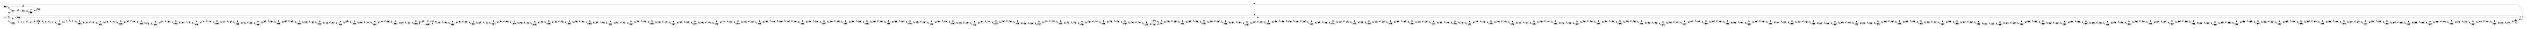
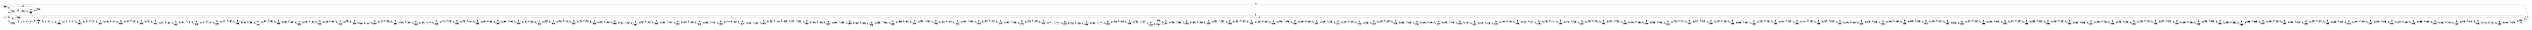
  digraph {
    rankdir=LR
    node [shape=rectangle]
    2
    22
    49
    122482
    52
    79
    122508
    91
    130
    122546
    142
    169
    122572
    202
    229
    122598
    382
    433
    122648
    517
    122731
    853
    880
    122757
    954
    981
    122783
    1187
    1214
    122809
    1589
    1616
    122835
    2338
    2391
    122887
    2560
    2599
    122925
    2645
    2753
    123032
    2855
    2885
    123061
    2927
    2993
    123126
    3020
    123152
    3110
    3170
    123211
    5983
    6010
    123237
    7522
    7549
    123263
    7719
    7746
    123289
    7925
    7952
    123315
    8060
    8094
    123348
    8873
    8900
    123374
    9025
    9052
    123400
    9258
    9285
    123426
    9348
    123488
    9423
    9450
    123514
    9516
    9549
    123546
    9888
    9921
    123578
    9924
    9951
    123604
    10257
    10302
    123648
    10797
    10824
    123674
    10869
    10896
    123700
    11143
    11170
    123726
    12381
    12426
    123770
    12510
    12537
    123796
    12762
    123822
    12789
    13062
    13122
    123881
    13166
    13200
    123914
    13293
    13320
    123940
    13358
    13385
    123966
    13508
    13535
    123992
    13571
    13598
    124018
    13637
    13672
    124052
    13700
    13733
    124084
    13937
    13977
    124123
    14007
    14034
    124149
    14263
    14308
    124193
    14390
    14417
    124219
    14419
    14446
    124245
    14452
    14530
    124322
    14704
    14735
    124352
    14765
    14803
    124389
    14810
    14851
    124429
    14921
    14968
    15350
    124475
    15392
    124516
    15485
    15512
    124542
    15584
    15611
    124568
    15817
    15844
    124594
    15901
    15928
    124620
    15988
    16031
    124662
    16069
    16099
    124691
    16153
    16180
    124717
    16408
    16435
    124743
    16462
    124769
    16519
    16546
    124795
    16645
    16672
    124821
    16907
    16934
    124847
    17030
    17057
    124873
    17099
    124914
    17156
    17183
    124940
    17246
    17273
    124966
    17611
    17638
    124992
    17701
    17728
    125018
    19235
    19262
    125044
    19280
    19307
    125070
    19378
    19405
    125096
    19535
    19562
    125122
    19586
    19613
    125148
    20147
    20174
    125174
    20192
    20219
    125200
    20361
    20388
    125226
    20577
    20604
    125252
    20651
    20678
    125278
    21584
    21611
    125304
    21652
    21679
    125330
    22003
    22048
    125374
    22123
    22150
    125400
    22256
    22283
    125426
    22369
    22396
    125452
    22435
    22462
    125478
    23011
    23038
    125504
    23077
    125542
    23089
    23116
    125568
    23143
    23170
    125594
    23299
    23332
    125626
    23357
    23384
    125652
    23804
    23831
    125678
    23866
    23893
    125704
    24236
    24263
    125730
    24836
    24863
    125756
    24870
    24897
    125782
    25040
    25069
    125810
    25258
    25285
    125836
    25322
    25349
    125862
    25556
    25583
    125888
    25595
    25622
    125914
    25627
    25654
    125940
    25702
    25759
    125996
    25772
    25858
    126089
    26080
    26107
    126115
    26410
    26437
    126141
    26452
    26479
    126167
    26528
    26555
    126193
    26860
    26887
    126219
    27076
    27133
    126275
    27151
    27178
    126301
    27181
    27208
    126327
    27407
    1
    29976
    45720
    45722
    45783
    45935
    45785
    119895
    122456
    0
    2 -> 22 [label=84]
    22 -> 49 [label=38]
    22 -> 122482 [label=46]
    49 -> 52 [label=84]
    122482 -> 49 [label=46]
    52 -> 79 [label=38]
    52 -> 122508 [label=46]
    79 -> 91 [label=84]
    122508 -> 79 [label=46]
    91 -> 130 [label=38]
    91 -> 122546 [label=46]
    130 -> 142 [label=84]
    122546 -> 130 [label=46]
    142 -> 169 [label=38]
    142 -> 122572 [label=46]
    169 -> 202 [label=84]
    122572 -> 169 [label=46]
    202 -> 229 [label=38]
    202 -> 122598 [label=46]
    229 -> 382 [label=84]
    122598 -> 229 [label=46]
    382 -> 433 [label=38]
    382 -> 122648 [label=46]
    433 -> 517 [label=38]
    433 -> 122731 [label=46]
    122648 -> 433 [label=46]
    517 -> 853 [label=84]
    122731 -> 517 [label=46]
    853 -> 880 [label=38]
    853 -> 122757 [label=46]
    880 -> 954 [label=84]
    122757 -> 880 [label=46]
    954 -> 981 [label=38]
    954 -> 122783 [label=46]
    981 -> 1187 [label=84]
    122783 -> 981 [label=46]
    1187 -> 1214 [label=38]
    1187 -> 122809 [label=46]
    1214 -> 1589 [label=84]
    122809 -> 1214 [label=46]
    1589 -> 1616 [label=38]
    1589 -> 122835 [label=46]
    1616 -> 2338 [label=84]
    122835 -> 1616 [label=46]
    2338 -> 2391 [label=38]
    2338 -> 122887 [label=46]
    2391 -> 2560 [label=84]
    122887 -> 2391 [label=46]
    2560 -> 2599 [label=38]
    2560 -> 122925 [label=46]
    2599 -> 2645 [label=84]
    122925 -> 2599 [label=46]
    2645 -> 2753 [label=38]
    2645 -> 123032 [label=46]
    2753 -> 2855 [label=84]
    123032 -> 2753 [label=46]
    2855 -> 2885 [label=38]
    2855 -> 123061 [label=46]
    2885 -> 2927 [label=84]
    123061 -> 2885 [label=46]
    2927 -> 2993 [label=38]
    2927 -> 123126 [label=46]
    2993 -> 3020 [label=38]
    2993 -> 123152 [label=46]
    123126 -> 2993 [label=46]
    3020 -> 3110 [label=84]
    123152 -> 3020 [label=46]
    3110 -> 3170 [label=38]
    3110 -> 123211 [label=46]
    3170 -> 5983 [label=84]
    123211 -> 3170 [label=46]
    5983 -> 6010 [label=38]
    5983 -> 123237 [label=46]
    6010 -> 7522 [label=84]
    123237 -> 6010 [label=46]
    7522 -> 7549 [label=38]
    7522 -> 123263 [label=46]
    7549 -> 7719 [label=84]
    123263 -> 7549 [label=46]
    7719 -> 7746 [label=38]
-   123263 -> 123289 [label=46]
+   7719 -> 123289 [label=46]
    7746 -> 7925 [label=84]
    123289 -> 7746 [label=46]
    7925 -> 7952 [label=38]
    7925 -> 123315 [label=46]
    7952 -> 8060 [label=84]
    123315 -> 7952 [label=46]
    8060 -> 8094 [label=38]
    8060 -> 123348 [label=46]
    8094 -> 8873 [label=84]
    123348 -> 8094 [label=46]
    8873 -> 8900 [label=38]
    8873 -> 123374 [label=46]
    8900 -> 9025 [label=84]
    123374 -> 8900 [label=46]
    9025 -> 9052 [label=38]
    9025 -> 123400 [label=46]
    9052 -> 9258 [label=84]
    123400 -> 9052 [label=46]
    9258 -> 9285 [label=38]
    9258 -> 123426 [label=46]
    9285 -> 9348 [label=38]
    9285 -> 123488 [label=46]
    123426 -> 9285 [label=46]
    9348 -> 9423 [label=84]
    123488 -> 9348 [label=46]
    9423 -> 9450 [label=38]
    9423 -> 123514 [label=46]
    9450 -> 9516 [label=84]
    123514 -> 9450 [label=46]
    9516 -> 9549 [label=38]
    9516 -> 123546 [label=46]
    9549 -> 9888 [label=84]
    123546 -> 9549 [label=46]
    9888 -> 9921 [label=38]
    9888 -> 123578 [label=46]
    9921 -> 9924 [label=84]
    123578 -> 9921 [label=46]
    9924 -> 9951 [label=38]
    9924 -> 123604 [label=46]
    9951 -> 10257 [label=84]
    123604 -> 9951 [label=46]
    10257 -> 10302 [label=38]
    10257 -> 123648 [label=46]
    10302 -> 10797 [label=84]
    123648 -> 10302 [label=46]
    10797 -> 10824 [label=38]
    10797 -> 123674 [label=46]
    10824 -> 10869 [label=84]
    123674 -> 10824 [label=46]
    10869 -> 10896 [label=38]
    10869 -> 123700 [label=46]
    10896 -> 11143 [label=84]
    123700 -> 10896 [label=46]
    11143 -> 11170 [label=38]
    11143 -> 123726 [label=46]
    11170 -> 12381 [label=84]
    123726 -> 11170 [label=46]
    12381 -> 12426 [label=38]
    12381 -> 123770 [label=46]
    12426 -> 12510 [label=84]
    123770 -> 12426 [label=46]
    12510 -> 12537 [label=38]
    12510 -> 123796 [label=46]
    12537 -> 12762 [label=84]
    123796 -> 12537 [label=46]
    12762 -> 123822 [label=46]
    123822 -> 12789 [label=46]
    12789 -> 13062 [label=84]
    13062 -> 13122 [label=38]
    13062 -> 123881 [label=66]
    13122 -> 13166 [label=84]
    123881 -> 13122 [label=46]
    13166 -> 13200 [label=38]
    13166 -> 123914 [label=46]
    13200 -> 13293 [label=84]
    123914 -> 13200 [label=46]
    13293 -> 13320 [label=38]
    13293 -> 123940 [label=46]
    13320 -> 13358 [label=84]
    123940 -> 13320 [label=46]
    13358 -> 13385 [label=38]
    13358 -> 123966 [label=46]
    13385 -> 13508 [label=84]
    123966 -> 13385 [label=46]
    13508 -> 13535 [label=38]
    13508 -> 123992 [label=46]
    13535 -> 13571 [label=84]
    123992 -> 13535 [label=46]
    13571 -> 13598 [label=38]
    13571 -> 124018 [label=46]
    13598 -> 13637 [label=84]
    124018 -> 13598 [label=46]
    13637 -> 13672 [label=38]
    13637 -> 124052 [label=46]
    13672 -> 13700 [label=84]
    124052 -> 13672 [label=46]
    13700 -> 13733 [label=38]
    13700 -> 124084 [label=46]
    13733 -> 13937 [label=84]
    124084 -> 13733 [label=46]
    13937 -> 13977 [label=38]
    13937 -> 124123 [label=46]
    13977 -> 14007 [label=84]
    124123 -> 13977 [label=46]
    14007 -> 14034 [label=38]
    14007 -> 124149 [label=46]
    14034 -> 14263 [label=84]
    124149 -> 14034 [label=46]
    14263 -> 14308 [label=38]
    14263 -> 124193 [label=46]
    14308 -> 14390 [label=84]
    124193 -> 14308 [label=46]
    14390 -> 14417 [label=38]
    14390 -> 124219 [label=46]
    14417 -> 14419 [label=84]
    124219 -> 14417 [label=46]
    14419 -> 14446 [label=38]
    14419 -> 124245 [label=46]
    14446 -> 14452 [label=84]
    124245 -> 14446 [label=46]
    14452 -> 14530 [label=38]
    14452 -> 124322 [label=46]
    14530 -> 14704 [label=84]
    124322 -> 14530 [label=46]
    14704 -> 14735 [label=38]
    14704 -> 124352 [label=46]
    14735 -> 14765 [label=84]
    124352 -> 14735 [label=46]
    14765 -> 14803 [label=38]
    14765 -> 124389 [label=46]
    14803 -> 14810 [label=84]
    124389 -> 14803 [label=46]
    14810 -> 14851 [label=38]
    14810 -> 124429 [label=46]
    14851 -> 14921 [label=84]
    124429 -> 14851 [label=46]
    14921 -> 14968 [label=38]
    14968 -> 15350 [label=84]
    15350 -> 15392 [label=38]
    15350 -> 124516 [label=46]
    124475 -> 14921 [label=46]
    124475 -> 14968 [label=46]
    15392 -> 15485 [label=84]
    124516 -> 15392 [label=46]
    15485 -> 15512 [label=38]
    15485 -> 124542 [label=46]
    15512 -> 15584 [label=84]
    124542 -> 15512 [label=46]
    15584 -> 15611 [label=38]
    15584 -> 124568 [label=46]
    15611 -> 15817 [label=84]
    124568 -> 15611 [label=46]
    15817 -> 15844 [label=38]
    15817 -> 124594 [label=46]
    15844 -> 15901 [label=84]
    124594 -> 15844 [label=46]
    15901 -> 15928 [label=38]
    15901 -> 124620 [label=46]
    15928 -> 15988 [label=84]
    124620 -> 15928 [label=46]
+   15988 -> 16031 [label=38]
    15988 -> 124662 [label=46]
    16031 -> 16069 [label=84]
    124662 -> 16031 [label=46]
    16069 -> 16099 [label=38]
    16069 -> 124691 [label=46]
    16099 -> 16153 [label=84]
    124691 -> 16099 [label=46]
    16153 -> 16180 [label=38]
    16153 -> 124717 [label=46]
    16180 -> 16408 [label=84]
    124717 -> 16180 [label=46]
    16408 -> 16435 [label=38]
    16408 -> 124743 [label=46]
    16435 -> 16462 [label=38]
    16435 -> 124769 [label=46]
    124743 -> 16435 [label=46]
    16462 -> 16519 [label=84]
    124769 -> 16462 [label=46]
    16519 -> 16546 [label=38]
    16519 -> 124795 [label=46]
    16546 -> 16645 [label=84]
    124795 -> 16546 [label=46]
    16645 -> 16672 [label=38]
    16645 -> 124821 [label=46]
    16672 -> 16907 [label=84]
    124821 -> 16672 [label=46]
    16907 -> 16934 [label=38]
    16907 -> 124847 [label=46]
    16934 -> 17030 [label=84]
    124847 -> 16934 [label=46]
    17030 -> 17057 [label=38]
    17030 -> 124873 [label=46]
    17057 -> 17099 [label=38]
    17057 -> 124914 [label=46]
    124873 -> 17057 [label=46]
    17099 -> 17156 [label=84]
    124914 -> 17099 [label=46]
    17156 -> 17183 [label=38]
    17156 -> 124940 [label=46]
    17183 -> 17246 [label=84]
    124940 -> 17183 [label=46]
    17246 -> 17273 [label=38]
    17246 -> 124966 [label=46]
    17273 -> 17611 [label=84]
    124966 -> 17273 [label=46]
    17611 -> 17638 [label=38]
    17611 -> 124992 [label=46]
    17638 -> 17701 [label=84]
    124992 -> 17638 [label=46]
    17701 -> 17728 [label=38]
    17701 -> 125018 [label=46]
    17728 -> 19235 [label=84]
    125018 -> 17728 [label=46]
    19235 -> 19262 [label=38]
    19235 -> 125044 [label=46]
    19262 -> 19280 [label=84]
    125044 -> 19262 [label=46]
    19280 -> 19307 [label=38]
    19280 -> 125070 [label=46]
    19307 -> 19378 [label=84]
    125070 -> 19307 [label=46]
    19378 -> 19405 [label=38]
    19378 -> 125096 [label=46]
    19405 -> 19535 [label=84]
    125096 -> 19405 [label=46]
    19535 -> 19562 [label=38]
    19535 -> 125122 [label=46]
    19562 -> 19586 [label=84]
    125122 -> 19562 [label=46]
    19586 -> 19613 [label=38]
    19586 -> 125148 [label=46]
    19613 -> 20147 [label=84]
    125148 -> 19613 [label=46]
    20147 -> 20174 [label=38]
    20147 -> 125174 [label=46]
    20174 -> 20192 [label=84]
    125174 -> 20174 [label=46]
    20192 -> 20219 [label=38]
    20192 -> 125200 [label=46]
    20219 -> 20361 [label=84]
    125200 -> 20219 [label=46]
    20361 -> 20388 [label=38]
    20361 -> 125226 [label=46]
    20388 -> 20577 [label=84]
    125226 -> 20388 [label=46]
    20577 -> 20604 [label=38]
    20577 -> 125252 [label=46]
    20604 -> 20651 [label=84]
    125252 -> 20604 [label=46]
    20651 -> 20678 [label=38]
    20651 -> 125278 [label=46]
    20678 -> 21584 [label=84]
    125278 -> 20678 [label=46]
    21584 -> 21611 [label=38]
    21584 -> 125304 [label=46]
    21611 -> 21652 [label=84]
    125304 -> 21611 [label=46]
    21652 -> 21679 [label=38]
    21652 -> 125330 [label=46]
    21679 -> 22003 [label=84]
    125330 -> 21679 [label=46]
    22003 -> 22048 [label=38]
    22003 -> 125374 [label=46]
    22048 -> 22123 [label=84]
    125374 -> 22048 [label=46]
    22123 -> 22150 [label=38]
    22123 -> 125400 [label=46]
    22150 -> 22256 [label=84]
    125400 -> 22150 [label=46]
    22256 -> 22283 [label=38]
    22256 -> 125426 [label=46]
    22283 -> 22369 [label=84]
    125426 -> 22283 [label=46]
    22369 -> 22396 [label=38]
    22369 -> 125452 [label=46]
    22396 -> 22435 [label=84]
    125452 -> 22396 [label=46]
    22435 -> 22462 [label=38]
    22435 -> 125478 [label=46]
    22462 -> 23011 [label=84]
    125478 -> 22462 [label=46]
    23011 -> 23038 [label=38]
    23011 -> 125504 [label=46]
    23038 -> 23077 [label=38]
    23038 -> 125542 [label=46]
    125504 -> 23038 [label=46]
    23077 -> 23089 [label=84]
    125542 -> 23077 [label=46]
    23089 -> 23116 [label=38]
    23089 -> 125568 [label=46]
    23116 -> 23143 [label=84]
    125568 -> 23116 [label=46]
    23143 -> 23170 [label=38]
    23143 -> 125594 [label=46]
    23170 -> 23299 [label=84]
    125594 -> 23170 [label=46]
    23299 -> 23332 [label=38]
    23299 -> 125626 [label=46]
    23332 -> 23357 [label=84]
    125626 -> 23332 [label=46]
    23357 -> 23384 [label=38]
    23357 -> 125652 [label=46]
    23384 -> 23804 [label=84]
    125652 -> 23384 [label=46]
    23804 -> 23831 [label=38]
    23804 -> 125678 [label=46]
    23831 -> 23866 [label=84]
    125678 -> 23831 [label=46]
    23866 -> 23893 [label=38]
    23866 -> 125704 [label=46]
    23893 -> 24236 [label=84]
    125704 -> 23893 [label=46]
    24236 -> 24263 [label=38]
    24236 -> 125730 [label=46]
    24263 -> 24836 [label=84]
    125730 -> 24263 [label=46]
    24836 -> 24863 [label=38]
    24836 -> 125756 [label=46]
    24863 -> 24870 [label=84]
    125756 -> 24863 [label=46]
    24870 -> 24897 [label=38]
    24870 -> 125782 [label=46]
    24897 -> 25040 [label=84]
    125782 -> 24897 [label=46]
    25040 -> 25069 [label=38]
    25040 -> 125810 [label=26]
    25069 -> 25258 [label=84]
    125810 -> 25069 [label=46]
    25258 -> 25285 [label=38]
    25258 -> 125836 [label=46]
    25285 -> 25322 [label=84]
    125836 -> 25285 [label=46]
    25322 -> 25349 [label=38]
    25322 -> 125862 [label=46]
    25349 -> 25556 [label=84]
    125862 -> 25349 [label=46]
    25556 -> 25583 [label=38]
    25556 -> 125888 [label=46]
    25583 -> 25595 [label=84]
    125888 -> 25583 [label=46]
    25595 -> 25622 [label=38]
    25595 -> 125914 [label=46]
    25622 -> 25627 [label=84]
    125914 -> 25622 [label=46]
    25627 -> 25654 [label=38]
    25627 -> 125940 [label=46]
    25654 -> 25702 [label=84]
    125940 -> 25654 [label=46]
    25702 -> 25759 [label=38]
    25702 -> 125996 [label=46]
    25759 -> 25772 [label=84]
    125996 -> 25759 [label=46]
    25772 -> 25858 [label=38]
    25772 -> 126089 [label=46]
    25858 -> 26080 [label=84]
    126089 -> 25858 [label=46]
    26080 -> 26107 [label=38]
    26080 -> 126115 [label=46]
    26107 -> 26410 [label=84]
    126115 -> 26107 [label=46]
    26410 -> 26437 [label=38]
    26410 -> 126141 [label=46]
    26437 -> 26452 [label=84]
    126141 -> 26437 [label=46]
    26452 -> 26479 [label=38]
    26452 -> 126167 [label=46]
    26479 -> 26528 [label=84]
    126167 -> 26479 [label=46]
    26528 -> 26555 [label=38]
    26528 -> 126193 [label=46]
    26555 -> 26860 [label=84]
    126193 -> 26555 [label=46]
    26860 -> 26887 [label=38]
    26860 -> 126219 [label=46]
    26887 -> 27076 [label=84]
    126219 -> 26887 [label=46]
    27076 -> 27133 [label=38]
    27076 -> 126275 [label=46]
    27133 -> 27151 [label=84]
    126275 -> 27133 [label=46]
    27151 -> 27178 [label=38]
    27151 -> 126301 [label=46]
    27178 -> 27181 [label=84]
    126301 -> 27178 [label=46]
    27181 -> 27208 [label=38]
    27181 -> 126327 [label=46]
    27208 -> 27407 [label=84]
    126327 -> 27208 [label=46]
    27407 -> 1 [label=46]
    27407 -> 29976 [label=38]
    29976 -> 1 [label=38]
    45720 -> 45722 [label=344]
    45722 -> 45783 [label=172]
    45722 -> 45935 [label=172]
    45783 -> 45785 [label=344]
    45935 -> 45783 [label=172]
    45785 -> 1 [label=172]
    45785 -> 45720 [label=172]
    119895 -> 1 [label=25]
    122456 -> 2 [label=46]
    0 -> 2 [label=38]
    0 -> 1 [label=46]
    0 -> 45720 [label=172]
    0 -> 119895 [label=25]
    0 -> 122456 [label=46]
  }
